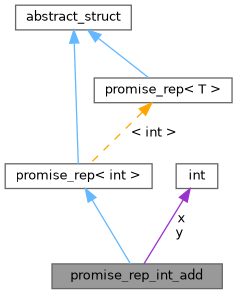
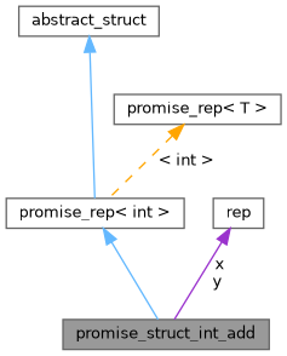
  digraph {
    node [color=gray40 fillcolor=white fontname=Helvetica fontsize=10 shape=box style=filled]
    edge [color=steelblue1 dir=back fontname=Helvetica fontsize=10 labelfontname=Helvetica labelfontsize=10 style=solid]
-   n1 [fillcolor=grey60 fontcolor=black height=0.2 label=promise_rep_int_add width=0.4]
+   n1 [fillcolor=grey60 fontcolor=black height=0.2 label=promise_struct_int_add width=0.4]
    n2 [height=0.2 label="promise_rep\< int \>" width=0.4]
    n3 [height=0.2 label=abstract_struct width=0.4]
    n4 [height=0.2 label="promise_rep\< T \>" width=0.4]
-   n5 [height=0.2 label=int width=0.4]
+   n5 [height=0.2 label=rep width=0.4]
    n2 -> n1
    n3 -> n2
-   n3 -> n4
    n4 -> n2 [color=orange label=" \< int \>" style=dashed]
    n5 -> n1 [color=darkorchid3 label=" x\ny"]
  }
